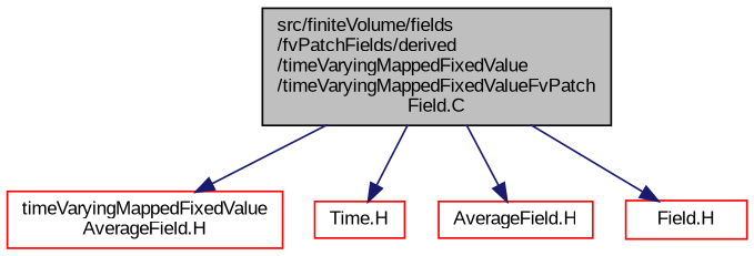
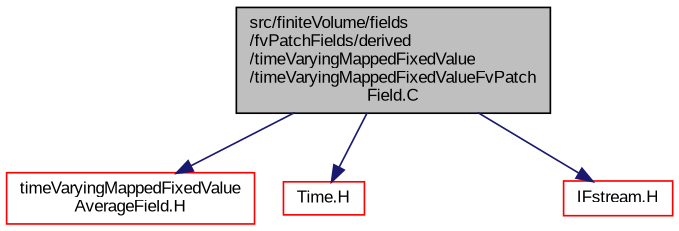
  digraph {
    fontname="Liberation Sans"
    node [color=red fontname="Liberation Sans" fontsize=10 shape=record]
    edge [color=midnightblue fontname="Liberation Sans" fontsize=10 labelfontname=Helvetica labelfontsize=10 style=solid]
    n1 [color=black fillcolor=grey75 fontcolor=black height=0.2 label="src/finiteVolume/fields\l/fvPatchFields/derived\l/timeVaryingMappedFixedValue\l/timeVaryingMappedFixedValueFvPatch\lField.C" style=filled width=0.4]
    n2 [height=0.2 label="timeVaryingMappedFixedValue\lAverageField.H" width=0.4]
    n3 [height=0.2 label="Time.H" width=0.4]
-   n4 [height=0.2 label="AverageField.H" width=0.4]
-   n5 [height=0.2 label="Field.H" width=0.4]
+   n5 [height=0.2 label="IFstream.H" width=0.4]
    n1 -> n2
    n1 -> n3
-   n1 -> n4
    n1 -> n5
  }
